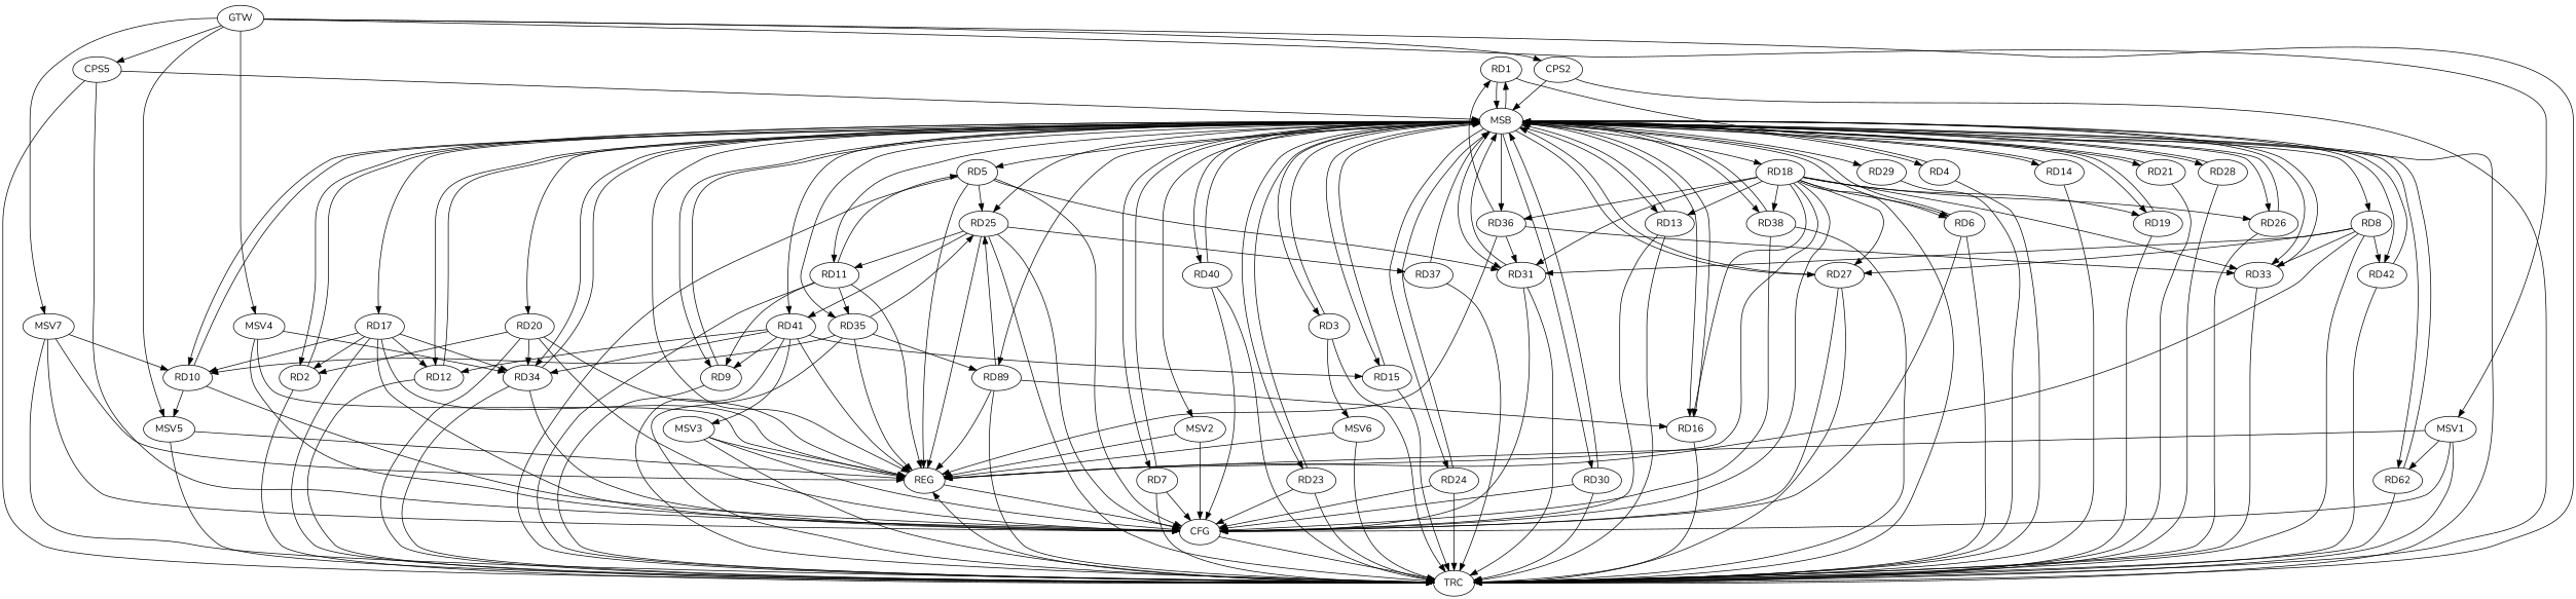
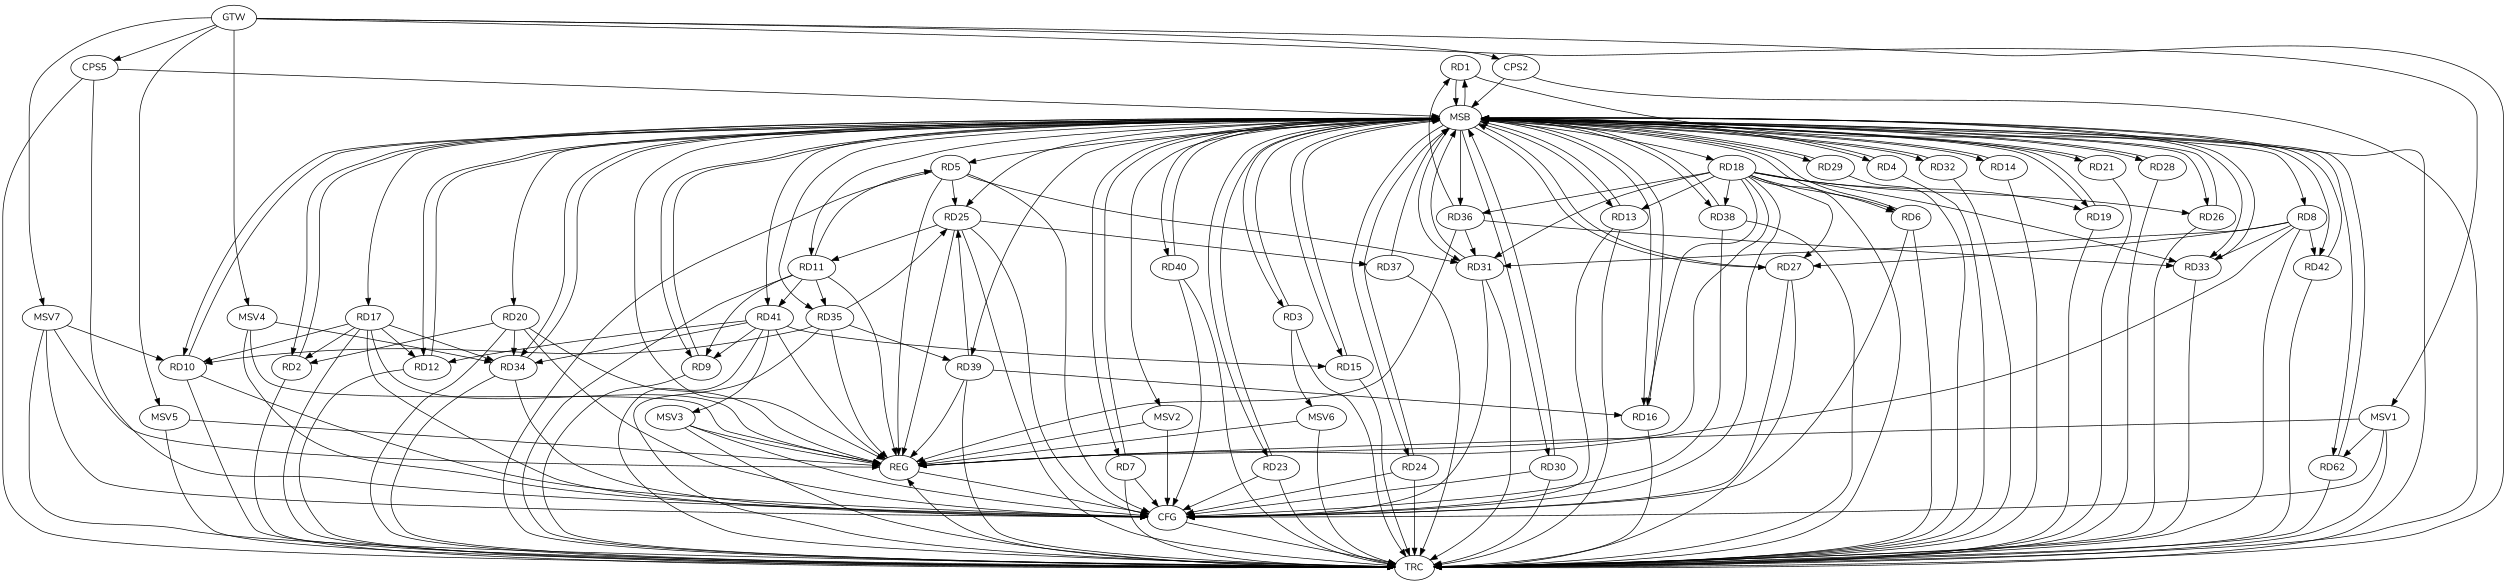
  strict digraph {
    fontname=Nunito
    node [fontname=Nunito]
    edge [fontname=Nunito]
    n1 [label=RD1]
    n2 [label=MSB]
    n3 [label=TRC]
    n4 [label=RD2]
    n5 [label=RD3]
    n6 [label=RD4]
    n7 [label=RD5]
    n8 [label=RD25]
    n9 [label=RD31]
    n10 [label=REG]
    n11 [label=RD6]
    n12 [label=RD7]
    n13 [label=RD8]
    n14 [label=RD27]
    n15 [label=RD33]
    n16 [label=RD42]
    n17 [label=RD9]
    n18 [label=RD10]
    n19 [label=RD11]
    n20 [label=RD35]
    n21 [label=RD12]
    n22 [label=RD13]
    n23 [label=RD14]
    n24 [label=RD15]
    n25 [label=RD16]
    n26 [label=RD17]
    n27 [label=RD34]
    n28 [label=RD18]
    n29 [label=RD19]
    n30 [label=RD26]
    n31 [label=RD36]
    n32 [label=RD38]
    n33 [label=RD20]
    n34 [label=RD21]
    n35 [label=RD62]
    n36 [label=RD23]
    n37 [label=RD24]
    n38 [label=RD41]
    n39 [label=RD28]
    n40 [label=RD29]
    n41 [label=RD30]
-   n43 [label=RD89]
+   n42 [label=RD32]
+   n43 [label=RD39]
    n44 [label=RD40]
    n45 [label=MSV2]
    n46 [label=MSV6]
    n47 [label=CFG]
    n48 [label=RD37]
    n49 [label=MSV3]
    n50 [label=CPS5]
    n51 [label=CPS2]
    n52 [label=GTW]
    n53 [label=MSV1]
    n54 [label=MSV4]
    n55 [label=MSV5]
    n56 [label=MSV7]
    n1 -> n2
    n1 -> n3
    n2 -> n1
    n2 -> n4
    n2 -> n5
    n2 -> n6
    n2 -> n7
    n2 -> n8
    n2 -> n9
    n2 -> n10
    n2 -> n11
    n2 -> n12
    n2 -> n13
    n2 -> n14
    n2 -> n15
    n2 -> n16
    n2 -> n17
    n2 -> n18
    n2 -> n19
    n2 -> n20
    n2 -> n21
    n2 -> n22
    n2 -> n23
    n2 -> n24
    n2 -> n25
    n2 -> n26
    n2 -> n27
    n2 -> n28
    n2 -> n29
    n2 -> n30
    n2 -> n31
    n2 -> n32
    n2 -> n33
    n2 -> n34
    n2 -> n35
    n2 -> n36
    n2 -> n37
    n2 -> n38
    n2 -> n39
    n2 -> n40
    n2 -> n41
+   n2 -> n42
    n2 -> n43
    n2 -> n44
    n2 -> n45
    n3 -> n10
    n4 -> n2
    n4 -> n3
    n5 -> n2
    n5 -> n3
    n5 -> n46
    n6 -> n2
    n6 -> n3
    n7 -> n3
    n7 -> n8
    n7 -> n9
    n7 -> n10
    n7 -> n47
    n8 -> n3
    n8 -> n10
    n8 -> n19
-   n8 -> n38
+   n19 -> n38
    n8 -> n47
    n8 -> n48
    n9 -> n2
    n9 -> n3
    n9 -> n47
    n10 -> n47
    n11 -> n2
    n11 -> n3
    n11 -> n47
    n12 -> n2
    n12 -> n3
    n12 -> n47
    n13 -> n3
    n13 -> n9
    n13 -> n10
    n13 -> n14
    n13 -> n15
    n13 -> n16
    n14 -> n2
    n14 -> n3
    n14 -> n47
    n15 -> n2
    n15 -> n3
    n16 -> n2
    n16 -> n3
    n17 -> n2
    n17 -> n3
    n18 -> n2
-   n18 -> n55
+   n18 -> n3
    n18 -> n47
    n19 -> n3
    n19 -> n7
    n19 -> n10
    n19 -> n17
    n19 -> n20
    n20 -> n3
    n20 -> n8
    n20 -> n10
    n20 -> n18
    n20 -> n43
    n21 -> n2
    n21 -> n3
    n22 -> n2
    n22 -> n3
    n22 -> n47
    n23 -> n2
    n23 -> n3
    n24 -> n2
    n24 -> n3
    n25 -> n2
    n25 -> n3
    n26 -> n3
    n26 -> n4
    n26 -> n10
    n26 -> n18
    n26 -> n21
    n26 -> n27
    n26 -> n47
    n27 -> n2
    n27 -> n3
    n27 -> n47
    n28 -> n3
    n28 -> n9
    n28 -> n10
    n28 -> n11
    n28 -> n14
    n28 -> n15
    n28 -> n22
    n28 -> n25
    n28 -> n29
    n28 -> n30
    n28 -> n31
    n28 -> n32
    n28 -> n47
    n29 -> n2
    n29 -> n3
    n30 -> n2
    n30 -> n3
    n31 -> n1
    n31 -> n9
    n31 -> n10
    n31 -> n15
    n32 -> n2
    n32 -> n3
    n32 -> n47
    n33 -> n3
    n33 -> n4
    n33 -> n10
    n33 -> n27
    n33 -> n47
    n34 -> n2
    n34 -> n3
    n35 -> n2
    n35 -> n3
    n36 -> n2
    n36 -> n3
    n36 -> n47
    n37 -> n2
    n37 -> n3
    n37 -> n47
    n38 -> n3
    n38 -> n10
    n38 -> n17
    n38 -> n21
    n38 -> n24
    n38 -> n27
    n38 -> n49
    n39 -> n2
    n39 -> n3
+   n40 -> n2
    n40 -> n3
    n41 -> n2
    n41 -> n3
    n41 -> n47
+   n42 -> n2
+   n42 -> n3
    n43 -> n3
    n43 -> n8
    n43 -> n10
    n43 -> n25
    n44 -> n2
    n44 -> n3
    n44 -> n47
    n45 -> n10
    n45 -> n47
    n46 -> n3
    n46 -> n10
    n47 -> n3
    n48 -> n2
    n48 -> n3
    n49 -> n3
    n49 -> n10
    n49 -> n47
    n50 -> n2
    n50 -> n3
    n50 -> n47
    n51 -> n2
    n51 -> n3
    n52 -> n3
    n52 -> n50
    n52 -> n51
    n52 -> n53
    n52 -> n54
    n52 -> n55
    n52 -> n56
    n53 -> n3
    n53 -> n10
    n53 -> n35
    n53 -> n47
    n54 -> n10
    n54 -> n27
    n54 -> n47
    n55 -> n3
    n55 -> n10
    n56 -> n3
    n56 -> n10
    n56 -> n18
    n56 -> n47
  }
